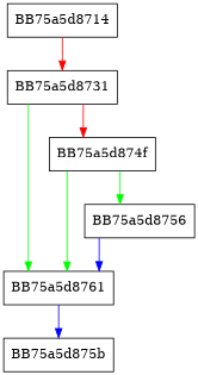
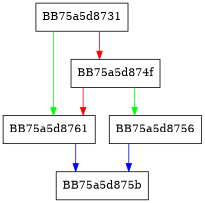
  digraph {
    splines=ortho
    node [shape=box]
    edge [color=green]
-   BB75a5d8714
    BB75a5d8731
    BB75a5d8761
    BB75a5d875b
    BB75a5d874f
    BB75a5d8756
-   BB75a5d8714 -> BB75a5d8731 [color=red]
    BB75a5d8731 -> BB75a5d8761
    BB75a5d8731 -> BB75a5d874f [color=red]
    BB75a5d8761 -> BB75a5d875b [color=blue]
-   BB75a5d874f -> BB75a5d8761
+   BB75a5d874f -> BB75a5d8761 [color=red]
    BB75a5d874f -> BB75a5d8756
-   BB75a5d8756 -> BB75a5d8761 [color=blue]
+   BB75a5d8756 -> BB75a5d875b [color=blue]
  }
